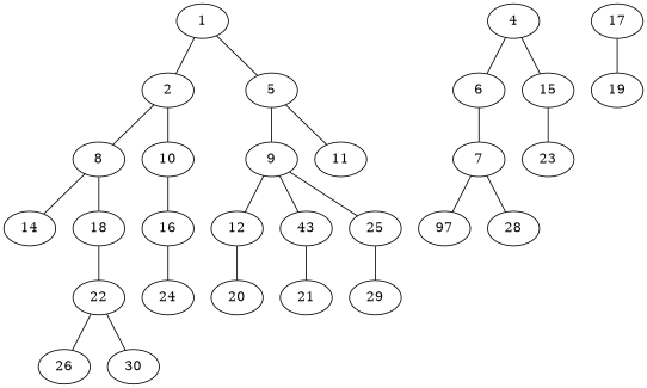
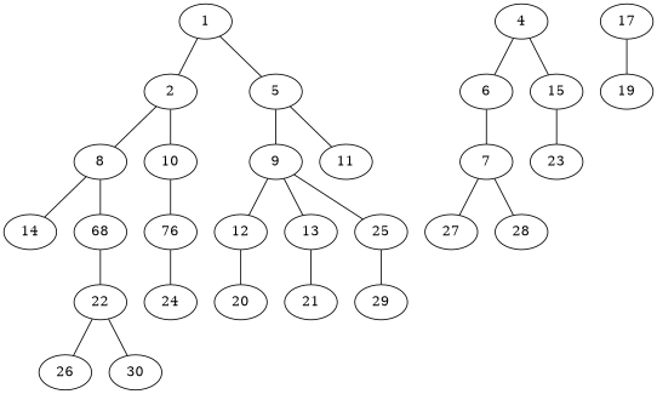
  graph {
    1
    2
    5
    8
    10
    9
    11
    14
-   18
-   16
+   18 [label=68]
+   16 [label=76]
    4
    6
    15
    17
    19
    12
-   13 [label=43]
+   13
    25
    22
    24
    7
    23
-   27 [label=97]
+   27
    28
    20
    21
    29
    26
    30
    1 -- 2
    1 -- 5
    2 -- 8
    2 -- 10
    5 -- 9
    5 -- 11
    8 -- 14
    8 -- 18
    10 -- 16
    9 -- 12
    9 -- 13
    9 -- 25
    18 -- 22
    16 -- 24
    4 -- 6
    4 -- 15
    6 -- 7
    15 -- 23
    17 -- 19
    12 -- 20
    13 -- 21
    25 -- 29
    22 -- 26
    22 -- 30
    7 -- 27
    7 -- 28
  }
